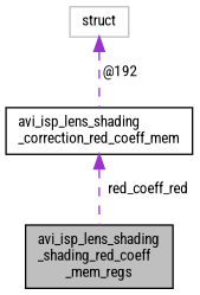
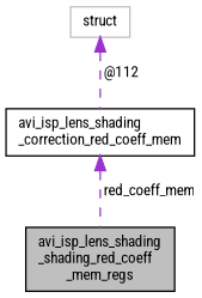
  digraph {
    fontname="Roboto Condensed"
    node [color=black fillcolor=white fontname="Roboto Condensed" fontsize=10 shape=record style=filled]
    edge [color=darkorchid3 dir=back fontname="Roboto Condensed" fontsize=10 labelfontname=FreeSans labelfontsize=10 style=dashed]
    n1 [fillcolor=grey75 fontcolor=black height=0.2 label="avi_isp_lens_shading\l_shading_red_coeff\l_mem_regs" width=0.4]
    n2 [height=0.2 label="avi_isp_lens_shading\l_correction_red_coeff_mem" width=0.4]
    n3 [color=grey75 height=0.2 label=struct width=0.4]
-   n2 -> n1 [label=" red_coeff_red"]
-   n3 -> n2 [label=" @192"]
+   n2 -> n1 [label=" red_coeff_mem"]
+   n3 -> n2 [label=" @112"]
  }
